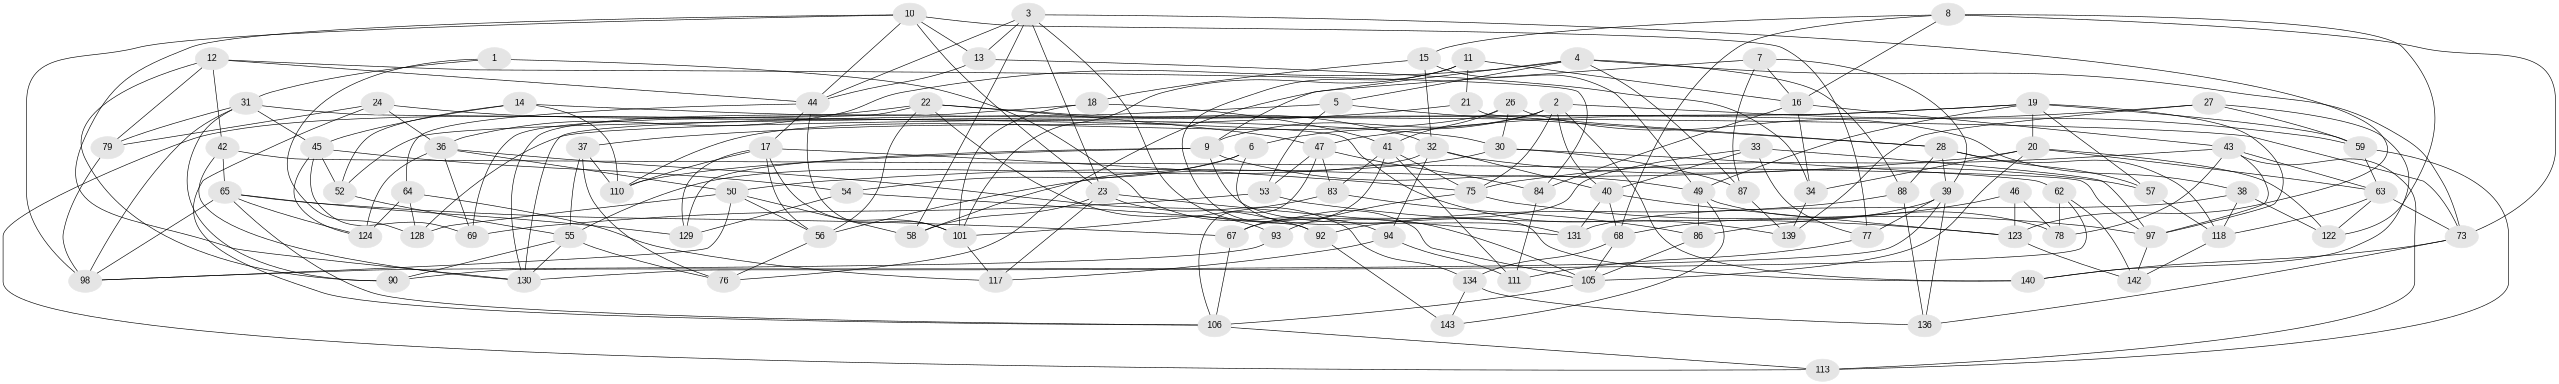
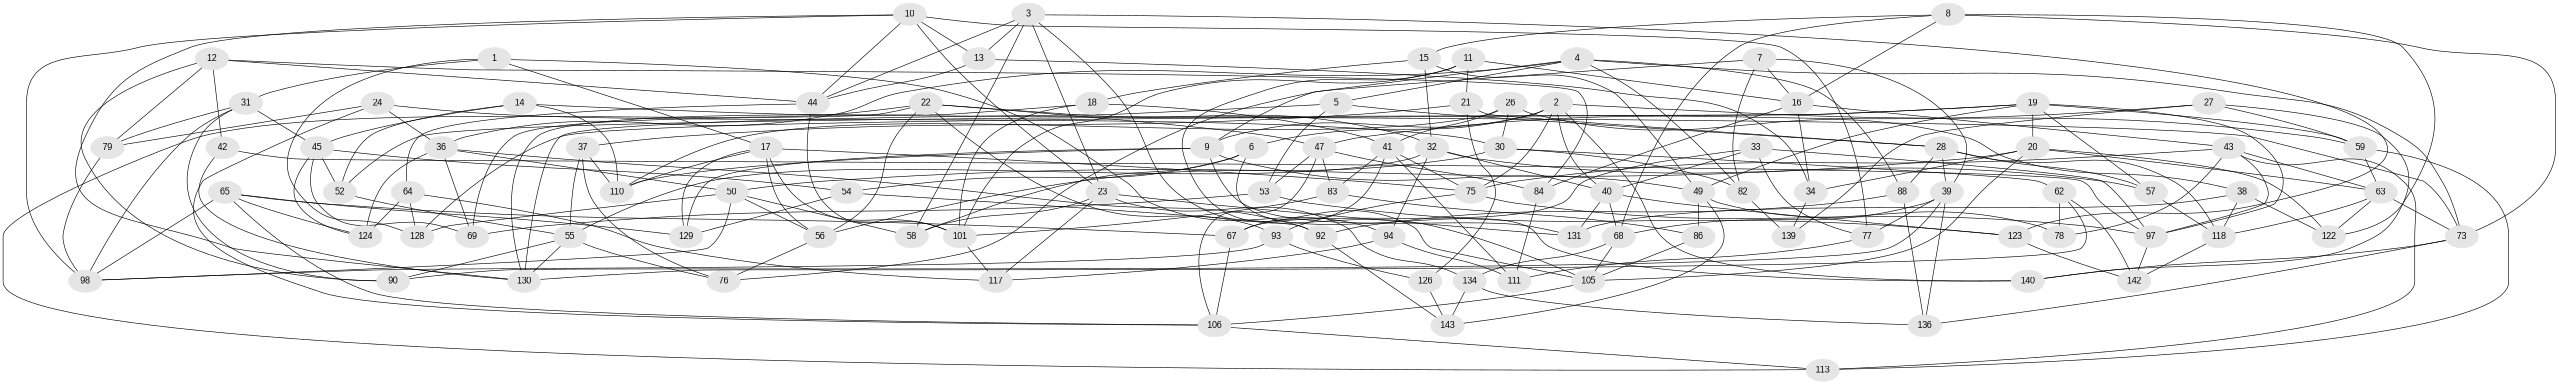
  graph {
    fontname="Liberation Sans"
    node [color=gray90 fontname="Liberation Sans" style=filled]
    edge [fontname="Liberation Sans"]
    17 [super="+133"]
    75 [super="+95"]
    110
    129
    101 [super="+119"]
    56 [super="+144"]
    1
    31 [super="+74"]
    94
    128
    98 [super="+115"]
    79
    90
    45 [super="+107"]
    139
    117
    111
    2 [super="+103"]
    6
    9 [super="+61"]
    40 [super="+99"]
    59
    140
    58
    54
    49 [super="+66"]
    131
    123 [super="+137"]
    68 [super="+70"]
    63 [super="+80"]
    113
    97 [super="+109"]
    93
    3 [super="+132"]
    13
    23 [super="+25"]
    44 [super="+51"]
    105 [super="+125"]
    34
    134
    64
    106 [super="+108"]
    142
    4 [super="+72"]
    5
    36 [super="+120"]
    73 [super="+102"]
-   87
+   87 [label=82]
    88
    28 [super="+81"]
    53
    130 [super="+138"]
    50 [super="+71"]
    69
    92
    124
    136
    39 [super="+48"]
    57
    118 [super="+135"]
    16 [super="+35"]
    84
    43 [super="+121"]
    7
    76
    77
    8 [super="+89"]
    15
    122
    18
    32 [super="+82"]
    78
    86
    143
    10 [super="+85"]
    11
    21 [super="+141"]
    37
+   126
    12 [super="+91"]
    42
    65 [super="+112"]
    52
    14
    55 [super="+127"]
    41 [super="+96"]
    67
    83
    19 [super="+100"]
    20 [super="+60"]
    22 [super="+29"]
    47 [super="+104"]
    30 [super="+114"]
    62
    24
    26
    38 [super="+116"]
    27
    33
-   46
    17 -- 75
    17 -- 110
    17 -- 129
    17 -- 101
    17 -- 56
    75 -- 97
    75 -- 93
    101 -- 117
    56 -- 76
-   44 -- 17
+   1 -- 17
    1 -- 31
    1 -- 94
    1 -- 128
    31 -- 98
    31 -- 79
    31 -- 90
    31 -- 45
-   31 -- 139
    94 -- 117
    94 -- 111
    79 -- 98
    45 -- 54
    45 -- 69
    45 -- 124
    45 -- 52
    2 -- 75
    2 -- 6
    2 -- 9
    2 -- 40
    2 -- 59
    2 -- 140
    6 -- 140
    6 -- 58
    6 -- 54
    9 -- 110
    9 -- 129
    9 -- 49
    9 -- 131
    40 -- 131
    40 -- 123
    40 -- 68
    59 -- 63
    59 -- 113
    54 -- 129
    54 -- 92
    49 -- 78
    49 -- 86
    49 -- 143
    123 -- 142
    68 -- 105
    68 -- 134
    63 -- 73
    63 -- 118
    63 -- 122
    97 -- 142
    93 -- 98
+   93 -- 126
    3 -- 58
    3 -- 123
    3 -- 13
    3 -- 23
    3 -- 44
    3 -- 105
    13 -- 44
    13 -- 34
    23 -- 117
    23 -- 58
    23 -- 131
    23 -- 134
    44 -- 101
    44 -- 64
    105 -- 106
    34 -- 139
    134 -- 136
    134 -- 143
    64 -- 128
    64 -- 117
    64 -- 124
    106 -- 113
    4 -- 9
    4 -- 5
    4 -- 36
    4 -- 73
    4 -- 87
    4 -- 88
    5 -- 28
    5 -- 53
    5 -- 130
    36 -- 50
    36 -- 69
    36 -- 92
    36 -- 124
    73 -- 140
    73 -- 136
    87 -- 139
    88 -- 92
    88 -- 136
    28 -- 88
    28 -- 39
    28 -- 57
    28 -- 118
    53 -- 123
    53 -- 69
    50 -- 56
    50 -- 128
    50 -- 98
    50 -- 58
    92 -- 143
    39 -- 90
    39 -- 68
    39 -- 136
    39 -- 77
    57 -- 118
    118 -- 142
    16 -- 34
    16 -- 84
    16 -- 43
    84 -- 111
    43 -- 75
    43 -- 63
    43 -- 113
    43 -- 97
    43 -- 78
    7 -- 87
    7 -- 39
    7 -- 16
    7 -- 76
    77 -- 111
    8 -- 68
    8 -- 73
    8 -- 16
    8 -- 15
    8 -- 122
    15 -- 49
    15 -- 18
    15 -- 32
    18 -- 101
    18 -- 130
    18 -- 41
    32 -- 94
    32 -- 40
    32 -- 57
    32 -- 55
    86 -- 105
    10 -- 98
    10 -- 13
    10 -- 23
    10 -- 44
    10 -- 130
    10 -- 77
    11 -- 101
    11 -- 105
    11 -- 16
    11 -- 21
    21 -- 28
    21 -- 37
+   21 -- 126 [weight=2]
    37 -- 110
    37 -- 76
    37 -- 55
+   126 -- 143
    12 -- 79
    12 -- 90
    12 -- 44
    12 -- 84
    12 -- 42
    42 -- 97
    42 -- 130
-   42 -- 65
    65 -- 129
    65 -- 98
    65 -- 106
    65 -- 124
    65 -- 67
    52 -- 55
    14 -- 110
    14 -- 45
    14 -- 73
    14 -- 52
    55 -- 90
    55 -- 130
    55 -- 76
    41 -- 75
    41 -- 111
    41 -- 67
    41 -- 83
    67 -- 106
    83 -- 101
    83 -- 86
    19 -- 128
    19 -- 59
    19 -- 49
    19 -- 97
    19 -- 57
    19 -- 52
    19 -- 20
    20 -- 63
    20 -- 105
    20 -- 34
    20 -- 50
    20 -- 122
    22 -- 56
    22 -- 113
    22 -- 93
    22 -- 69
    22 -- 32
    22 -- 47
    47 -- 106
    47 -- 53
    47 -- 84
    47 -- 83
    30 -- 56 [weight=2]
    30 -- 87
    30 -- 62
    62 -- 142
    62 -- 130
    62 -- 78
    24 -- 79
    24 -- 106
    24 -- 36
    24 -- 30
    26 -- 110
    26 -- 41
    26 -- 30
    26 -- 38
    38 -- 131
    38 -- 118 [weight=2]
    38 -- 122
    27 -- 139
    27 -- 59
    27 -- 140
    27 -- 47
    33 -- 40
    33 -- 97
    33 -- 77
    33 -- 67
-   46 -- 123 [weight=2]
-   46 -- 78
-   46 -- 86
  }
